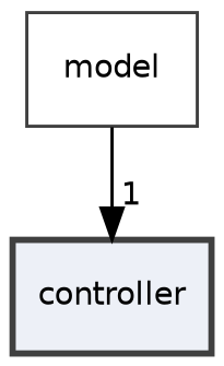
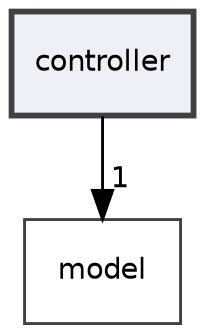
  digraph {
    compound=true
    node [color=grey25 fillcolor="#edf0f7" fontname=Helvetica fontsize=10 shape=box]
    n1 [label=controller style="filled,bold,"]
    n2 [label=model]
-   n2 -> n1 [fontname=Helvetica fontsize=10 headlabel=1 labeldistance=1.5 labelfontname=Helvetica labelfontsize=10]
+   n1 -> n2 [fontname=Helvetica fontsize=10 headlabel=1 labeldistance=1.5 labelfontname=Helvetica labelfontsize=10]
  }
